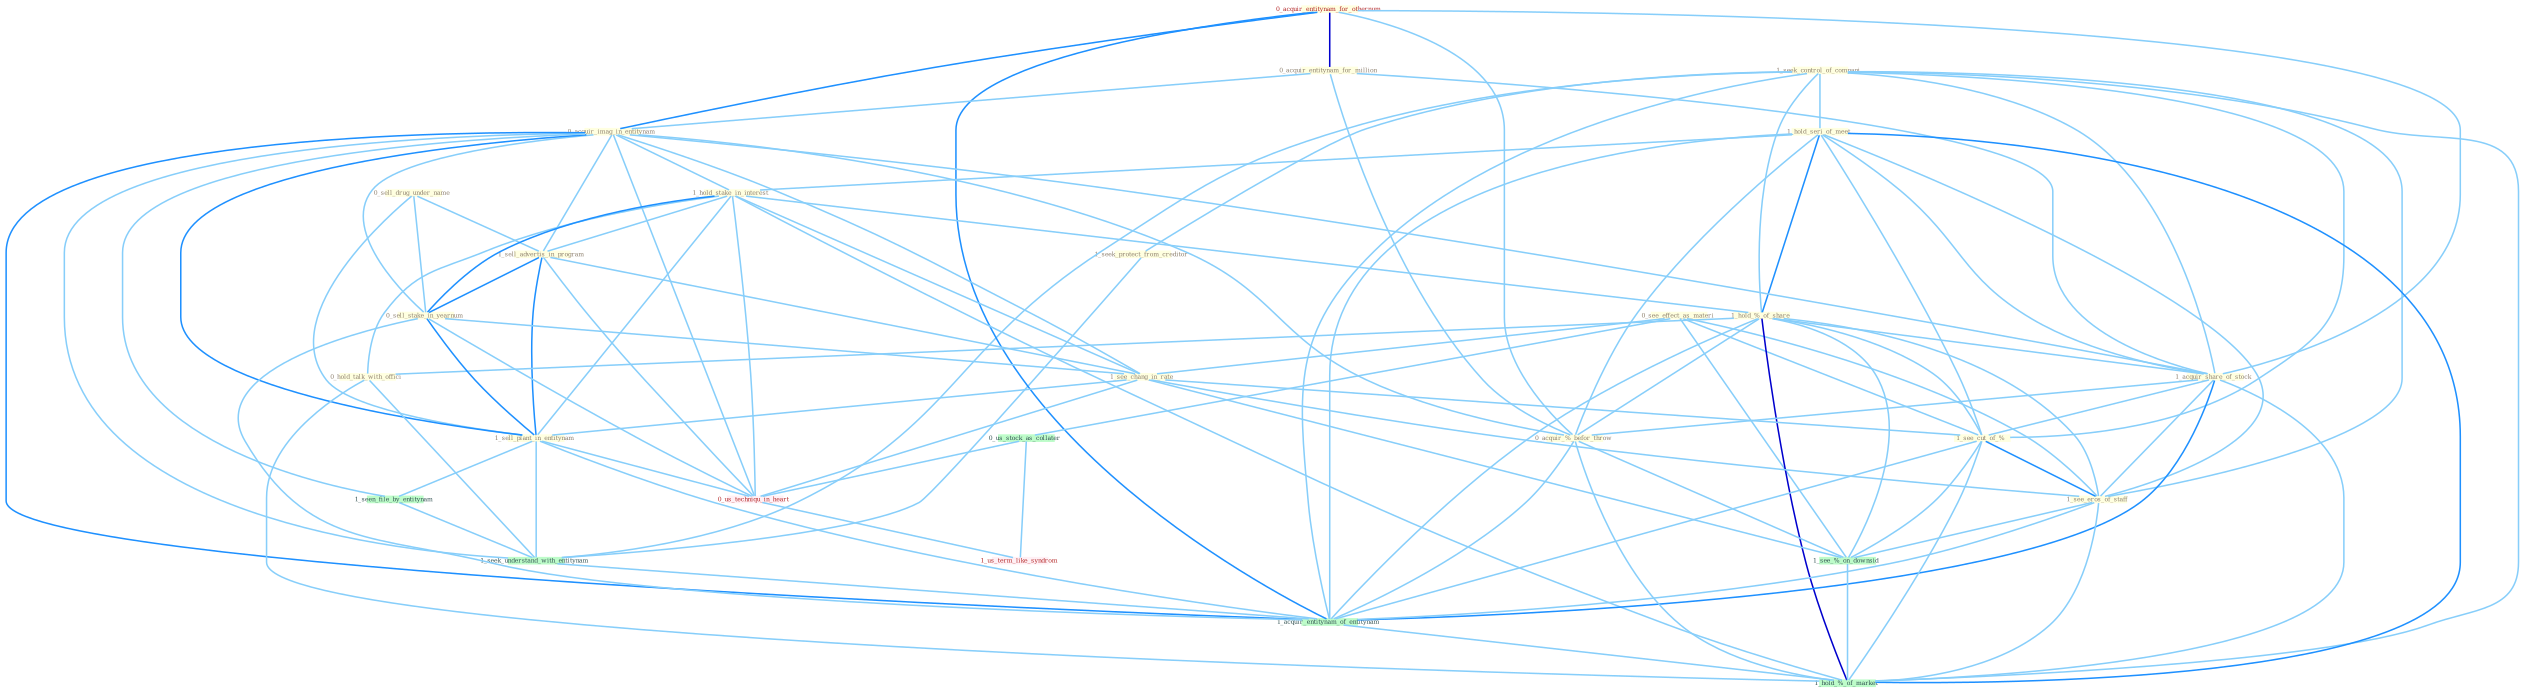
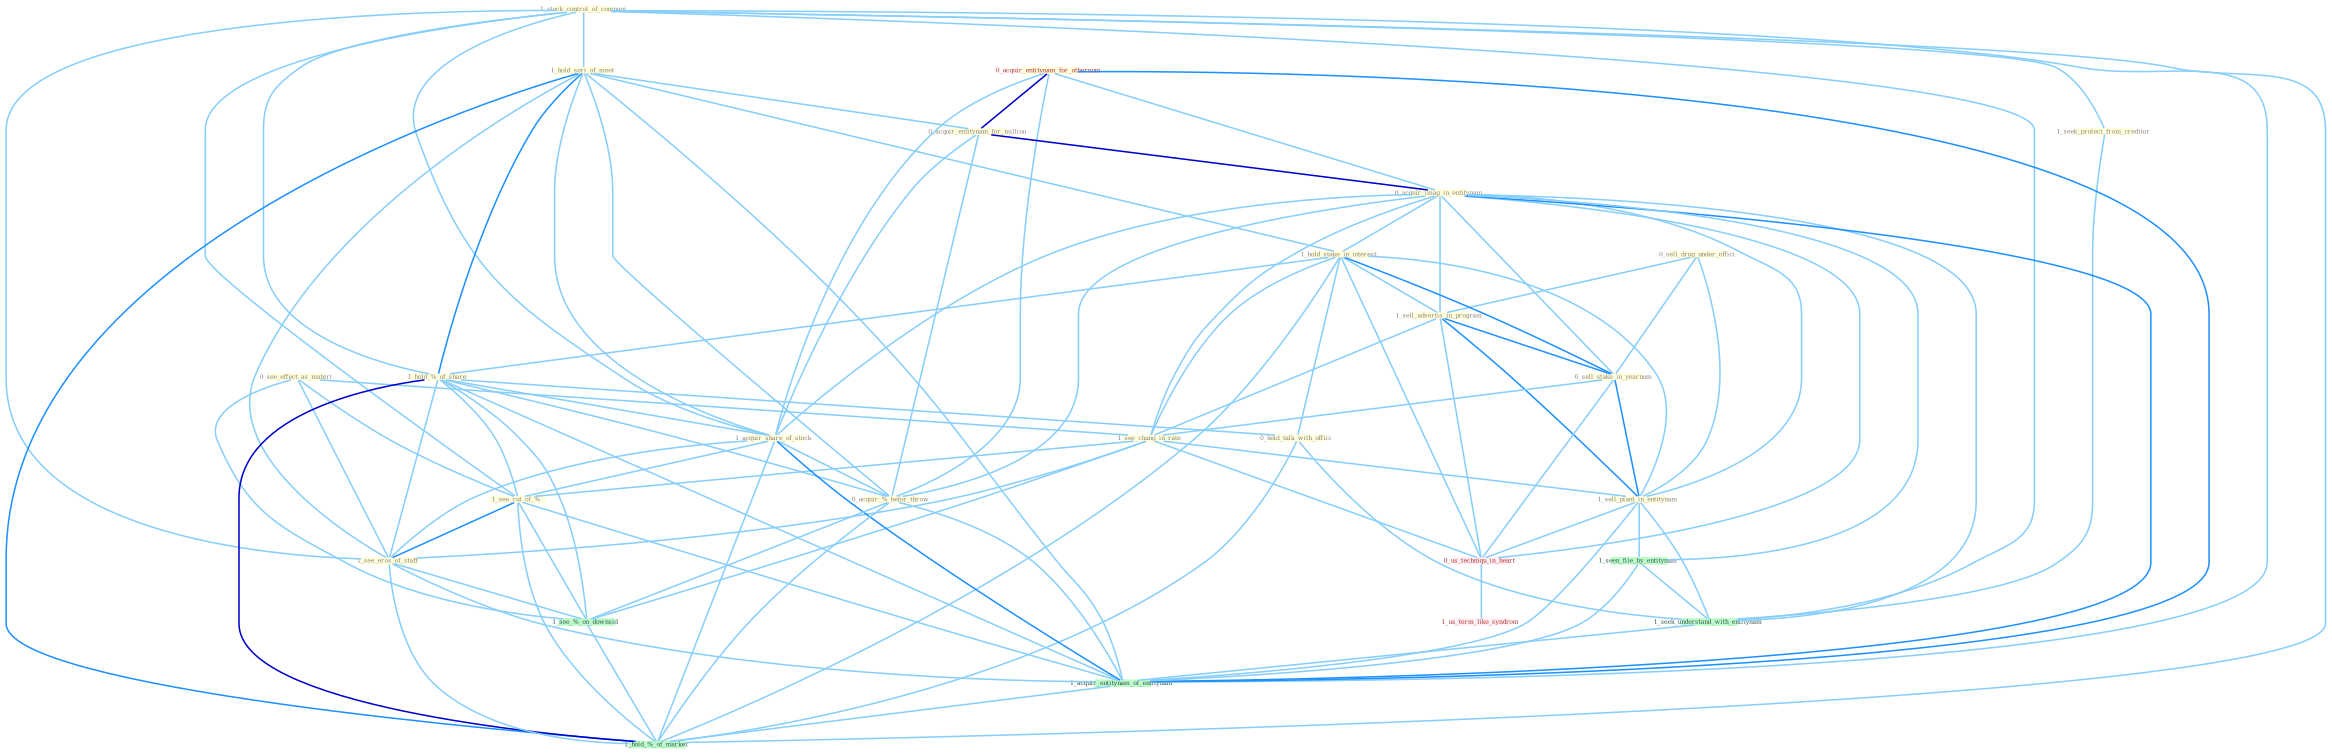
  graph {
    node [color="#ffffe0" fixedsize=true fontcolor="#8b7d6b" fontsize=4 shape=polygon style=filled]
    edge [color="#87cefa" w=1]
-   "1_seek_control_of_compani " [height=.06 width=.5]
+   "1_seek_control_of_compani " [height=.06 width=.5 label="1_stock_control_of_compani"]
    "1_seek_protect_from_creditor " [height=.06 width=.5]
    "0_acquir_entitynam_for_othernum " [fontcolor="#b22222" height=.06 width=.5]
-   "0_sell_drug_under_name " [height=.06 width=.5]
+   "0_sell_drug_under_name " [height=.06 width=.5 label="0_sell_drug_under_offici"]
    "0_acquir_entitynam_for_million " [height=.06 width=.5]
    "0_see_effect_as_materi " [height=.06 width=.5]
    "1_hold_seri_of_meet " [height=.06 width=.5]
    "0_acquir_imag_in_entitynam " [height=.06 width=.5]
    "1_hold_stake_in_interest " [height=.06 width=.5]
    "1_sell_advertis_in_program " [height=.06 width=.5]
    "1_hold_%_of_share " [height=.06 width=.5]
    "0_hold_talk_with_offici " [height=.06 width=.5]
    "0_sell_stake_in_yearnum " [height=.06 width=.5]
    "1_see_chang_in_rate " [height=.06 width=.5]
    "1_acquir_share_of_stock " [height=.06 width=.5]
    "1_sell_plant_in_entitynam " [height=.06 width=.5]
    "0_acquir_%_befor_throw " [height=.06 width=.5]
    "1_see_cut_of_% " [height=.06 width=.5]
    "1_see_eros_of_staff " [height=.06 width=.5]
    "0_us_techniqu_in_heart " [color="#fff0f5" fontcolor="#b22222" height=.06 width=.5]
    "1_us_term_like_syndrom " [color="#fff0f5" fontcolor="#b22222" height=.06 width=.5]
    "1_seek_understand_with_entitynam " [color="#BDFCC9" fontcolor="#2f4f4f" height=.06 width=.5]
    "1_acquir_entitynam_of_entitynam " [color="#BDFCC9" fontcolor="#2f4f4f" height=.06 width=.5]
    "1_hold_%_of_market " [color="#BDFCC9" fontcolor="#2f4f4f" height=.06 width=.5]
-   "0_us_stock_as_collater " [color="#BDFCC9" fontcolor="#2f4f4f" height=.06 width=.5]
    "1_see_%_on_downsid " [color="#BDFCC9" fontcolor="#2f4f4f" height=.06 width=.5]
    "1_seen_file_by_entitynam " [color="#BDFCC9" fontcolor="#2f4f4f" height=.06 width=.5]
    subgraph sub_1 {
      "1_seek_control_of_compani "
      "1_seek_protect_from_creditor "
      "0_acquir_entitynam_for_othernum "
      "0_sell_drug_under_name "
      "0_acquir_entitynam_for_million "
      "0_see_effect_as_materi "
      "1_hold_seri_of_meet "
      "0_acquir_imag_in_entitynam "
      "1_hold_stake_in_interest "
      "1_sell_advertis_in_program "
      "1_hold_%_of_share "
      "0_hold_talk_with_offici "
      "0_sell_stake_in_yearnum "
      "1_see_chang_in_rate "
      "1_acquir_share_of_stock "
      "1_sell_plant_in_entitynam "
      "0_acquir_%_befor_throw "
      "1_see_cut_of_% "
      "1_see_eros_of_staff "
    }
    subgraph sub_2 {
      "0_us_techniqu_in_heart "
      "1_us_term_like_syndrom "
    }
    "1_seek_control_of_compani " -- "1_seek_protect_from_creditor "
    "1_seek_control_of_compani " -- "1_hold_seri_of_meet "
    "1_seek_control_of_compani " -- "1_hold_%_of_share "
    "1_seek_control_of_compani " -- "1_acquir_share_of_stock "
    "1_seek_control_of_compani " -- "1_see_cut_of_% "
    "1_seek_control_of_compani " -- "1_see_eros_of_staff "
    "1_seek_control_of_compani " -- "1_seek_understand_with_entitynam "
    "1_seek_control_of_compani " -- "1_acquir_entitynam_of_entitynam "
    "1_seek_control_of_compani " -- "1_hold_%_of_market "
    "1_seek_protect_from_creditor " -- "1_seek_understand_with_entitynam "
    "0_acquir_entitynam_for_othernum " -- "0_acquir_entitynam_for_million " [color="#0000cd" w=3]
-   "0_acquir_entitynam_for_othernum " -- "0_acquir_imag_in_entitynam " [color="#1e90ff"]
+   "0_acquir_entitynam_for_othernum " -- "0_acquir_imag_in_entitynam "
    "0_acquir_entitynam_for_othernum " -- "1_acquir_share_of_stock "
    "0_acquir_entitynam_for_othernum " -- "0_acquir_%_befor_throw "
    "0_acquir_entitynam_for_othernum " -- "1_acquir_entitynam_of_entitynam " [color="#1e90ff" w=2]
    "0_sell_drug_under_name " -- "1_sell_advertis_in_program "
    "0_sell_drug_under_name " -- "0_sell_stake_in_yearnum "
    "0_sell_drug_under_name " -- "1_sell_plant_in_entitynam "
-   "0_acquir_entitynam_for_million " -- "0_acquir_imag_in_entitynam "
+   "0_acquir_entitynam_for_million " -- "0_acquir_imag_in_entitynam " [color="#0000cd"]
    "0_acquir_entitynam_for_million " -- "1_acquir_share_of_stock "
    "0_acquir_entitynam_for_million " -- "0_acquir_%_befor_throw "
    "0_see_effect_as_materi " -- "1_see_chang_in_rate "
    "0_see_effect_as_materi " -- "1_see_cut_of_% "
    "0_see_effect_as_materi " -- "1_see_eros_of_staff "
-   "0_see_effect_as_materi " -- "0_us_stock_as_collater "
    "0_see_effect_as_materi " -- "1_see_%_on_downsid "
    "1_hold_seri_of_meet " -- "1_hold_stake_in_interest "
    "1_hold_seri_of_meet " -- "1_hold_%_of_share " [color="#1e90ff" w=2]
    "1_hold_seri_of_meet " -- "1_acquir_share_of_stock "
    "1_hold_seri_of_meet " -- "0_acquir_%_befor_throw "
-   "1_hold_seri_of_meet " -- "1_see_cut_of_% "
+   "1_hold_seri_of_meet " -- "0_acquir_entitynam_for_million "
    "1_hold_seri_of_meet " -- "1_see_eros_of_staff "
    "1_hold_seri_of_meet " -- "1_acquir_entitynam_of_entitynam "
    "1_hold_seri_of_meet " -- "1_hold_%_of_market " [color="#1e90ff" w=2]
    "0_acquir_imag_in_entitynam " -- "1_hold_stake_in_interest "
    "0_acquir_imag_in_entitynam " -- "1_sell_advertis_in_program "
    "0_acquir_imag_in_entitynam " -- "0_sell_stake_in_yearnum "
    "0_acquir_imag_in_entitynam " -- "1_see_chang_in_rate "
    "0_acquir_imag_in_entitynam " -- "1_acquir_share_of_stock "
-   "0_acquir_imag_in_entitynam " -- "1_sell_plant_in_entitynam " [color="#1e90ff" w=2]
+   "0_acquir_imag_in_entitynam " -- "1_sell_plant_in_entitynam " [w=2]
    "0_acquir_imag_in_entitynam " -- "0_acquir_%_befor_throw "
    "0_acquir_imag_in_entitynam " -- "0_us_techniqu_in_heart "
    "0_acquir_imag_in_entitynam " -- "1_seek_understand_with_entitynam "
    "0_acquir_imag_in_entitynam " -- "1_acquir_entitynam_of_entitynam " [color="#1e90ff" w=2]
    "0_acquir_imag_in_entitynam " -- "1_seen_file_by_entitynam "
    "1_hold_stake_in_interest " -- "1_sell_advertis_in_program "
    "1_hold_stake_in_interest " -- "1_hold_%_of_share "
    "1_hold_stake_in_interest " -- "0_hold_talk_with_offici "
    "1_hold_stake_in_interest " -- "0_sell_stake_in_yearnum " [color="#1e90ff" w=2]
    "1_hold_stake_in_interest " -- "1_see_chang_in_rate "
    "1_hold_stake_in_interest " -- "1_sell_plant_in_entitynam "
    "1_hold_stake_in_interest " -- "0_us_techniqu_in_heart "
    "1_hold_stake_in_interest " -- "1_hold_%_of_market "
    "1_sell_advertis_in_program " -- "0_sell_stake_in_yearnum " [color="#1e90ff" w=2]
    "1_sell_advertis_in_program " -- "1_see_chang_in_rate "
    "1_sell_advertis_in_program " -- "1_sell_plant_in_entitynam " [color="#1e90ff" w=2]
    "1_sell_advertis_in_program " -- "0_us_techniqu_in_heart "
    "1_hold_%_of_share " -- "0_hold_talk_with_offici "
    "1_hold_%_of_share " -- "1_acquir_share_of_stock "
    "1_hold_%_of_share " -- "0_acquir_%_befor_throw "
    "1_hold_%_of_share " -- "1_see_cut_of_% "
    "1_hold_%_of_share " -- "1_see_eros_of_staff "
    "1_hold_%_of_share " -- "1_acquir_entitynam_of_entitynam "
    "1_hold_%_of_share " -- "1_hold_%_of_market " [color="#0000cd" w=3]
    "1_hold_%_of_share " -- "1_see_%_on_downsid "
    "0_hold_talk_with_offici " -- "1_seek_understand_with_entitynam "
    "0_hold_talk_with_offici " -- "1_hold_%_of_market "
    "0_sell_stake_in_yearnum " -- "1_see_chang_in_rate "
    "0_sell_stake_in_yearnum " -- "1_sell_plant_in_entitynam " [color="#1e90ff" w=2]
    "0_sell_stake_in_yearnum " -- "0_us_techniqu_in_heart "
    "1_see_chang_in_rate " -- "1_sell_plant_in_entitynam "
    "1_see_chang_in_rate " -- "1_see_cut_of_% "
    "1_see_chang_in_rate " -- "1_see_eros_of_staff "
    "1_see_chang_in_rate " -- "0_us_techniqu_in_heart "
    "1_see_chang_in_rate " -- "1_see_%_on_downsid "
    "1_acquir_share_of_stock " -- "0_acquir_%_befor_throw "
    "1_acquir_share_of_stock " -- "1_see_cut_of_% "
    "1_acquir_share_of_stock " -- "1_see_eros_of_staff "
    "1_acquir_share_of_stock " -- "1_acquir_entitynam_of_entitynam " [color="#1e90ff" w=2]
    "1_acquir_share_of_stock " -- "1_hold_%_of_market "
    "1_sell_plant_in_entitynam " -- "0_us_techniqu_in_heart "
    "1_sell_plant_in_entitynam " -- "1_seek_understand_with_entitynam "
    "1_sell_plant_in_entitynam " -- "1_acquir_entitynam_of_entitynam "
    "1_sell_plant_in_entitynam " -- "1_seen_file_by_entitynam "
    "0_acquir_%_befor_throw " -- "1_acquir_entitynam_of_entitynam "
    "0_acquir_%_befor_throw " -- "1_hold_%_of_market "
    "0_acquir_%_befor_throw " -- "1_see_%_on_downsid "
    "1_see_cut_of_% " -- "1_see_eros_of_staff " [color="#1e90ff" w=2]
    "1_see_cut_of_% " -- "1_acquir_entitynam_of_entitynam "
    "1_see_cut_of_% " -- "1_hold_%_of_market "
    "1_see_cut_of_% " -- "1_see_%_on_downsid "
    "1_see_eros_of_staff " -- "1_acquir_entitynam_of_entitynam "
    "1_see_eros_of_staff " -- "1_hold_%_of_market "
    "1_see_eros_of_staff " -- "1_see_%_on_downsid "
    "0_us_techniqu_in_heart " -- "1_us_term_like_syndrom "
    "1_seek_understand_with_entitynam " -- "1_acquir_entitynam_of_entitynam "
    "1_acquir_entitynam_of_entitynam " -- "1_hold_%_of_market "
-   "0_us_stock_as_collater " -- "0_us_techniqu_in_heart "
-   "0_us_stock_as_collater " -- "1_us_term_like_syndrom "
    "1_see_%_on_downsid " -- "1_hold_%_of_market "
    "1_seen_file_by_entitynam " -- "1_seek_understand_with_entitynam "
-   "0_sell_stake_in_yearnum " -- "1_acquir_entitynam_of_entitynam "
+   "1_seen_file_by_entitynam " -- "1_acquir_entitynam_of_entitynam "
  }
